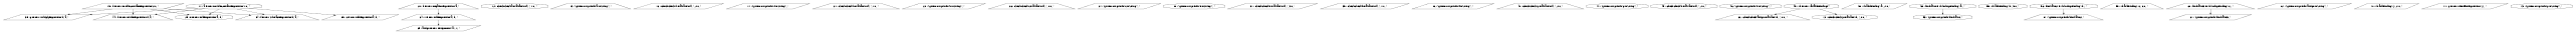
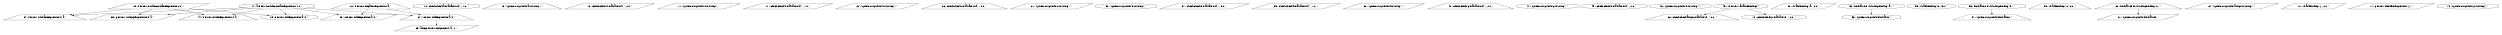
  digraph {
    node [shape=parallelogram]
    "11 : a = new DoubleConstantExpression(1.0, )" [shape=octagon]
    "34 : f = new SubtractExpression(d, a, )" [shape=trapezium]
    "39 : g = new MultiplyExpression(d, a, )"
    "44 : h = new DivideExpression(d, a, )" [shape=trapezium]
    "29 : e = new AddExpression(a, d, )" [shape=octagon]
    "25 : c = new AddExpression(a, b, )"
    "64 : z = new AddExpression(a, b, )" [shape=trapezium]
    "20 : b = new NegationExpression(a, )" [shape=trapezium]
    "65 : assign = new Assignment(\"a\", z, )"
    "12 : Check.check(a.evaluate(null, ), 1.0, )" [shape=octagon]
    "13 : System.out.println(a.toString(), )" [shape=trapezium]
    "15 : d = new DoubleConstantExpression(2.0, )"
    "16 : Check.check(d.evaluate(null, ), 2.0, )"
    "17 : System.out.println(d.toString(), )"
-   "21 : Check.check(b.evaluate(null, ), 1.0, )" [shape=trapezium]
+   "21 : Check.check(b.evaluate(null, ), 1.0, )"
    "22 : System.out.println(b.toString(), )"
    "26 : Check.check(c.evaluate(null, ), 0.0, )" [shape=trapezium]
    "27 : System.out.println(c.toString(), )"
    "30 : System.out.println(e.toString(), )" [shape=octagon]
    "31 : Check.check(e.evaluate(null, ), 3.0, )"
    "35 : Check.check(f.evaluate(null, ), 1.0, )"
    "36 : System.out.println(f.toString(), )"
    "40 : Check.check(g.evaluate(null, ), 2.0, )" [shape=trapezium]
    "41 : System.out.println(g.toString(), )" [shape=octagon]
    "45 : Check.check(h.evaluate(null, ), 2.0, )" [shape=octagon]
    "46 : System.out.println(h.toString(), )" [shape=octagon]
    "49 : vb = new VariableBindings()" [shape=octagon]
    "66 : Check.check(assign.evaluate(vb, ), 0.0, )" [shape=trapezium]
    "72 : Check.check(p.evaluate(vb, ), 2.0, )" [shape=octagon]
    "50 : vb.addBinding(\"a\", 2.0, )"
    "52 : bindvalue = vb.lookupBinding(\"a\", )" [shape=octagon]
    "53 : System.out.println(bindvalue, )" [shape=octagon]
    "55 : vb.addBinding(\"b\", 5.0, )" [shape=octagon]
    "56 : bindvalue2 = vb.lookupBinding(\"b\", )" [shape=octagon]
    "57 : System.out.println(bindvalue2, )" [shape=trapezium]
    "59 : vb.addBinding(\"c\", 6.0, )" [shape=trapezium]
    "60 : bindvalue3 = vb.lookupBinding(\"c\", )" [shape=trapezium]
    "61 : System.out.println(bindvalue3, )"
    "67 : System.out.println(assign.toString(), )"
    "70 : vb.addBinding(\"j\", 2.0, )"
    "71 : p = new IdentifierExpression(\"j\", )"
    "73 : System.out.println(p.toString(), )" [shape=octagon]
    "11 : a = new DoubleConstantExpression(1.0, )" -> "34 : f = new SubtractExpression(d, a, )"
    "11 : a = new DoubleConstantExpression(1.0, )" -> "39 : g = new MultiplyExpression(d, a, )"
    "11 : a = new DoubleConstantExpression(1.0, )" -> "44 : h = new DivideExpression(d, a, )"
    "11 : a = new DoubleConstantExpression(1.0, )" -> "29 : e = new AddExpression(a, d, )"
    "11 : a = new DoubleConstantExpression(1.0, )" -> "25 : c = new AddExpression(a, b, )"
+   "11 : a = new DoubleConstantExpression(1.0, )" -> "64 : z = new AddExpression(a, b, )"
    "64 : z = new AddExpression(a, b, )" -> "65 : assign = new Assignment(\"a\", z, )"
+   "20 : b = new NegationExpression(a, )" -> "25 : c = new AddExpression(a, b, )"
    "20 : b = new NegationExpression(a, )" -> "64 : z = new AddExpression(a, b, )"
    "15 : d = new DoubleConstantExpression(2.0, )" -> "34 : f = new SubtractExpression(d, a, )"
    "15 : d = new DoubleConstantExpression(2.0, )" -> "39 : g = new MultiplyExpression(d, a, )"
    "15 : d = new DoubleConstantExpression(2.0, )" -> "44 : h = new DivideExpression(d, a, )"
    "15 : d = new DoubleConstantExpression(2.0, )" -> "29 : e = new AddExpression(a, d, )"
    "49 : vb = new VariableBindings()" -> "66 : Check.check(assign.evaluate(vb, ), 0.0, )"
    "49 : vb = new VariableBindings()" -> "72 : Check.check(p.evaluate(vb, ), 2.0, )"
    "52 : bindvalue = vb.lookupBinding(\"a\", )" -> "53 : System.out.println(bindvalue, )"
    "56 : bindvalue2 = vb.lookupBinding(\"b\", )" -> "57 : System.out.println(bindvalue2, )"
    "60 : bindvalue3 = vb.lookupBinding(\"c\", )" -> "61 : System.out.println(bindvalue3, )"
  }
